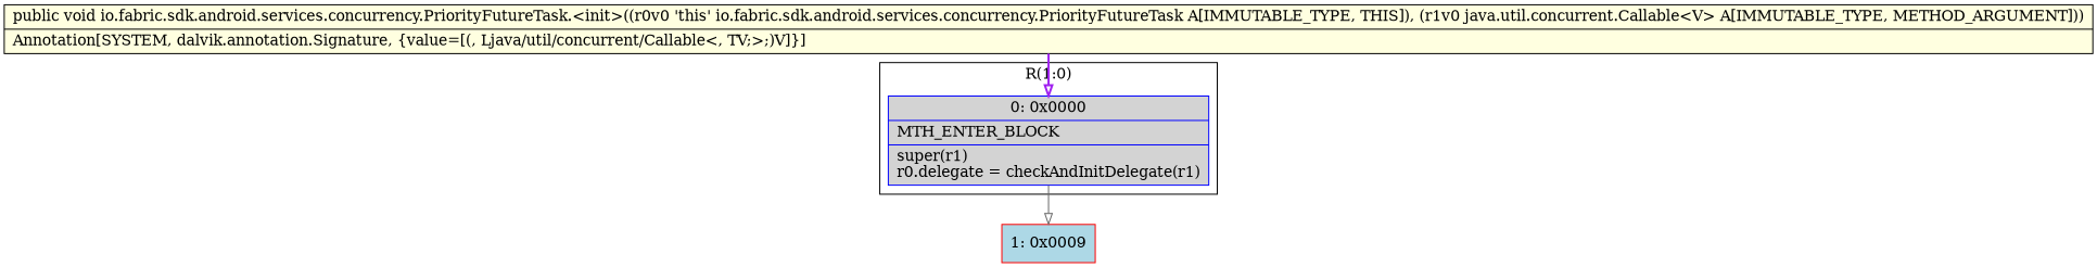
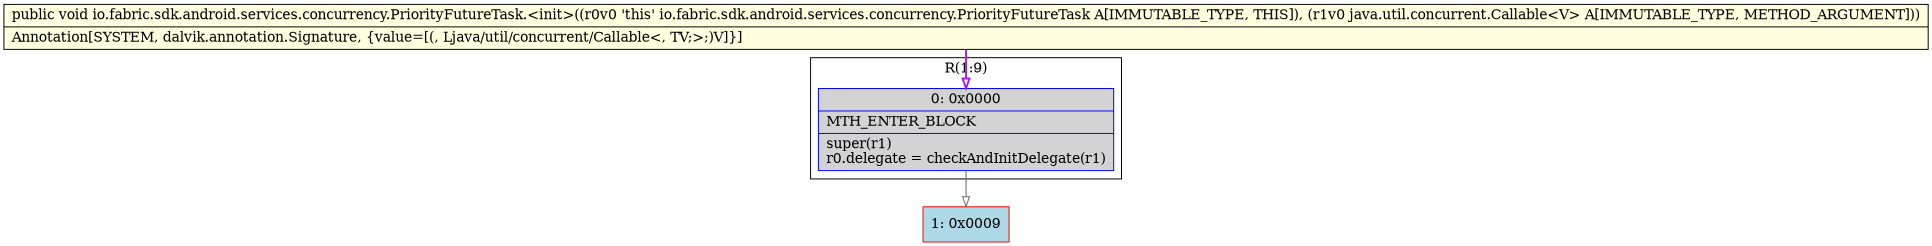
  digraph {
    node [shape=record style=filled]
    edge [arrowhead=onormal]
    n1 [color=blue label="{0\:\ 0x0000|MTH_ENTER_BLOCK\l|super(r1)\lr0.delegate = checkAndInitDelegate(r1)\l}" fillcolor=lightgrey]
    n2 [color=red label="{1\:\ 0x0009}" fillcolor=lightblue]
    n3 [label="{public void io.fabric.sdk.android.services.concurrency.PriorityFutureTask.\<init\>((r0v0 'this' io.fabric.sdk.android.services.concurrency.PriorityFutureTask A[IMMUTABLE_TYPE, THIS]), (r1v0 java.util.concurrent.Callable\<V\> A[IMMUTABLE_TYPE, METHOD_ARGUMENT]))  | Annotation[SYSTEM, dalvik.annotation.Signature, \{value=[(, Ljava\/util\/concurrent\/Callable\<, TV;\>;)V]\}]\l}" fillcolor=lightyellow]
    subgraph cluster_1 {
-     label="R(1:0)"
+     label="R(1:9)"
      n1
    }
    n1 -> n2 [color=gray40 style=solid]
    n3 -> n1 [color=purple style=bold]
  }
